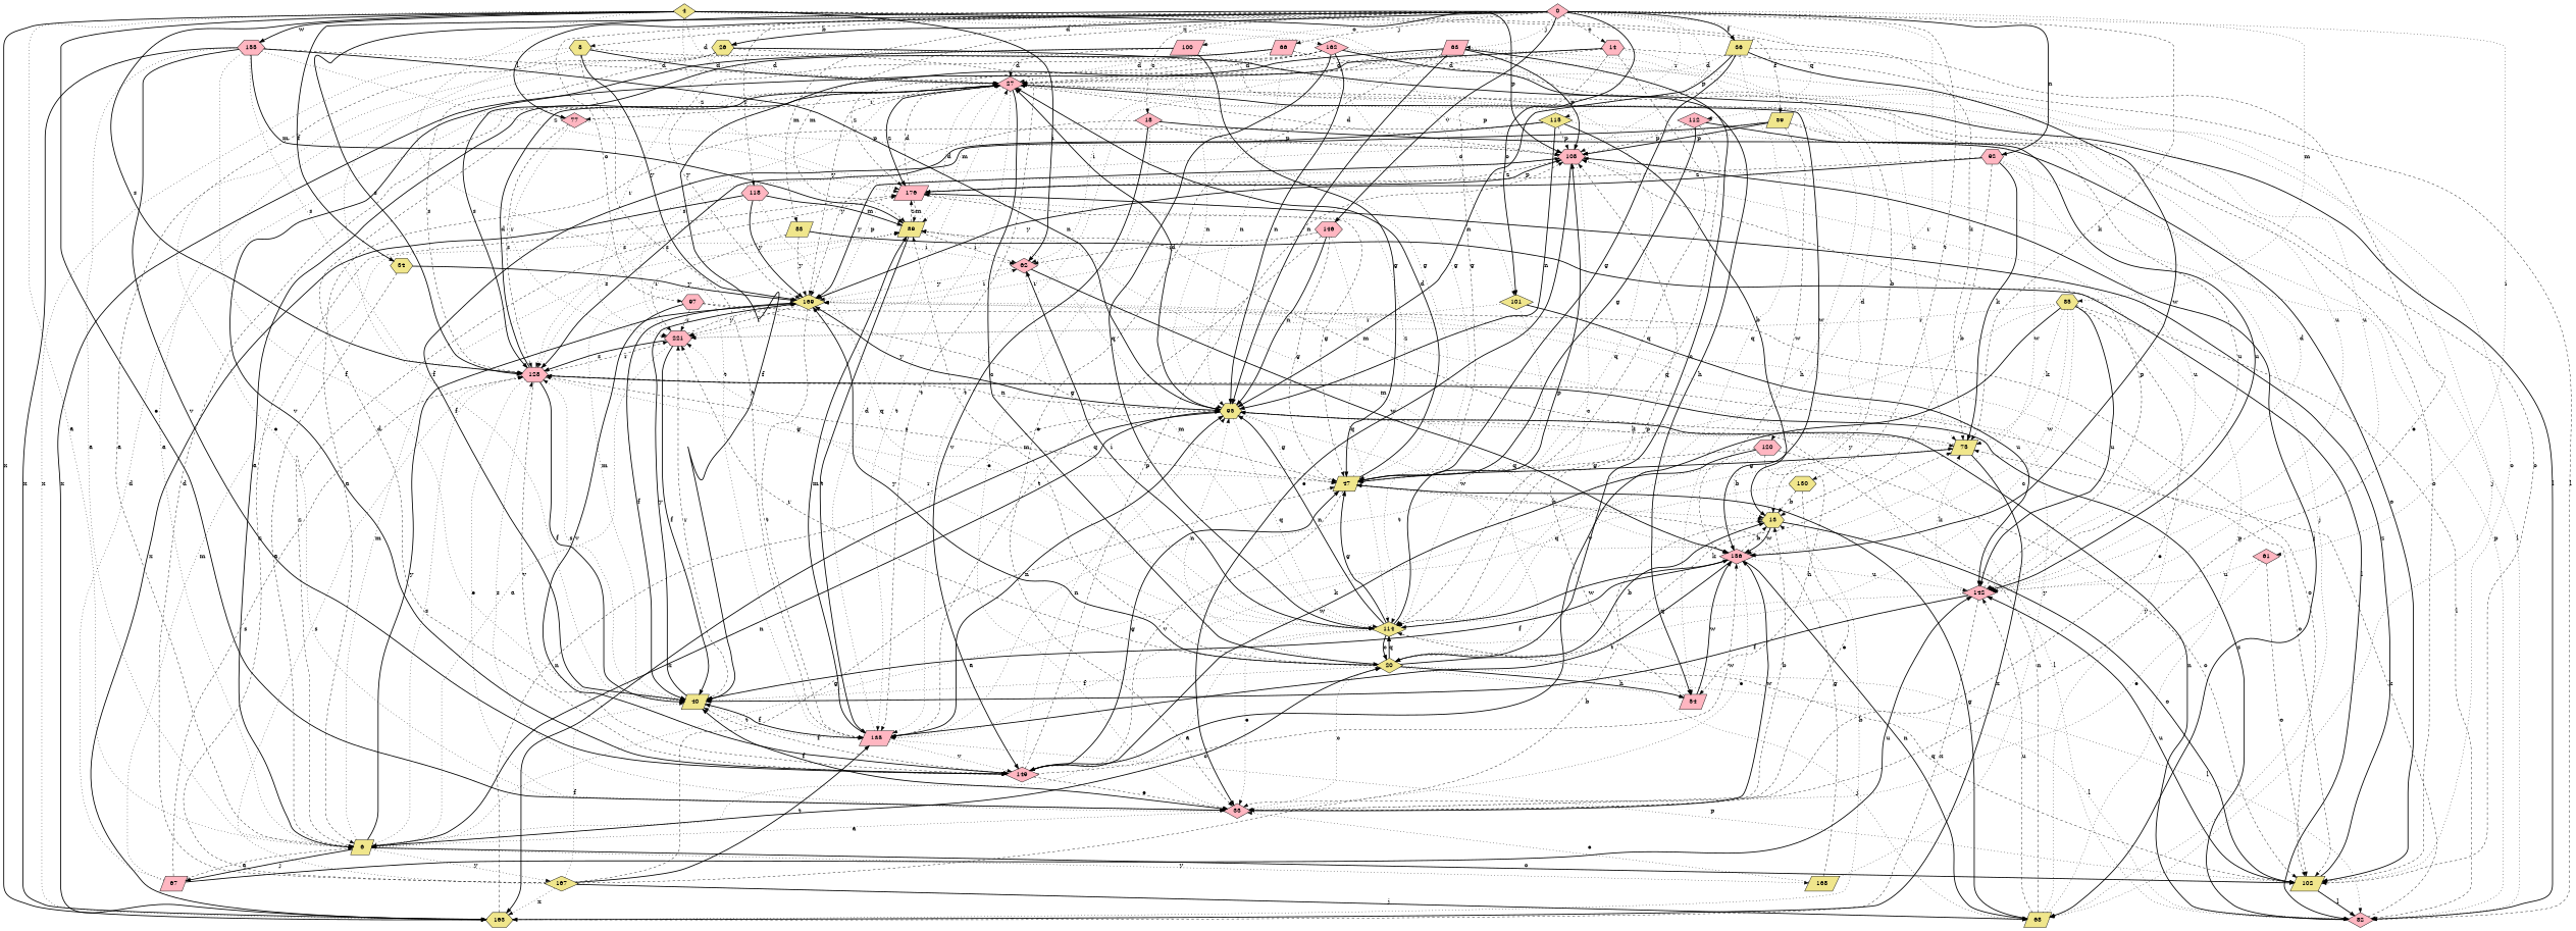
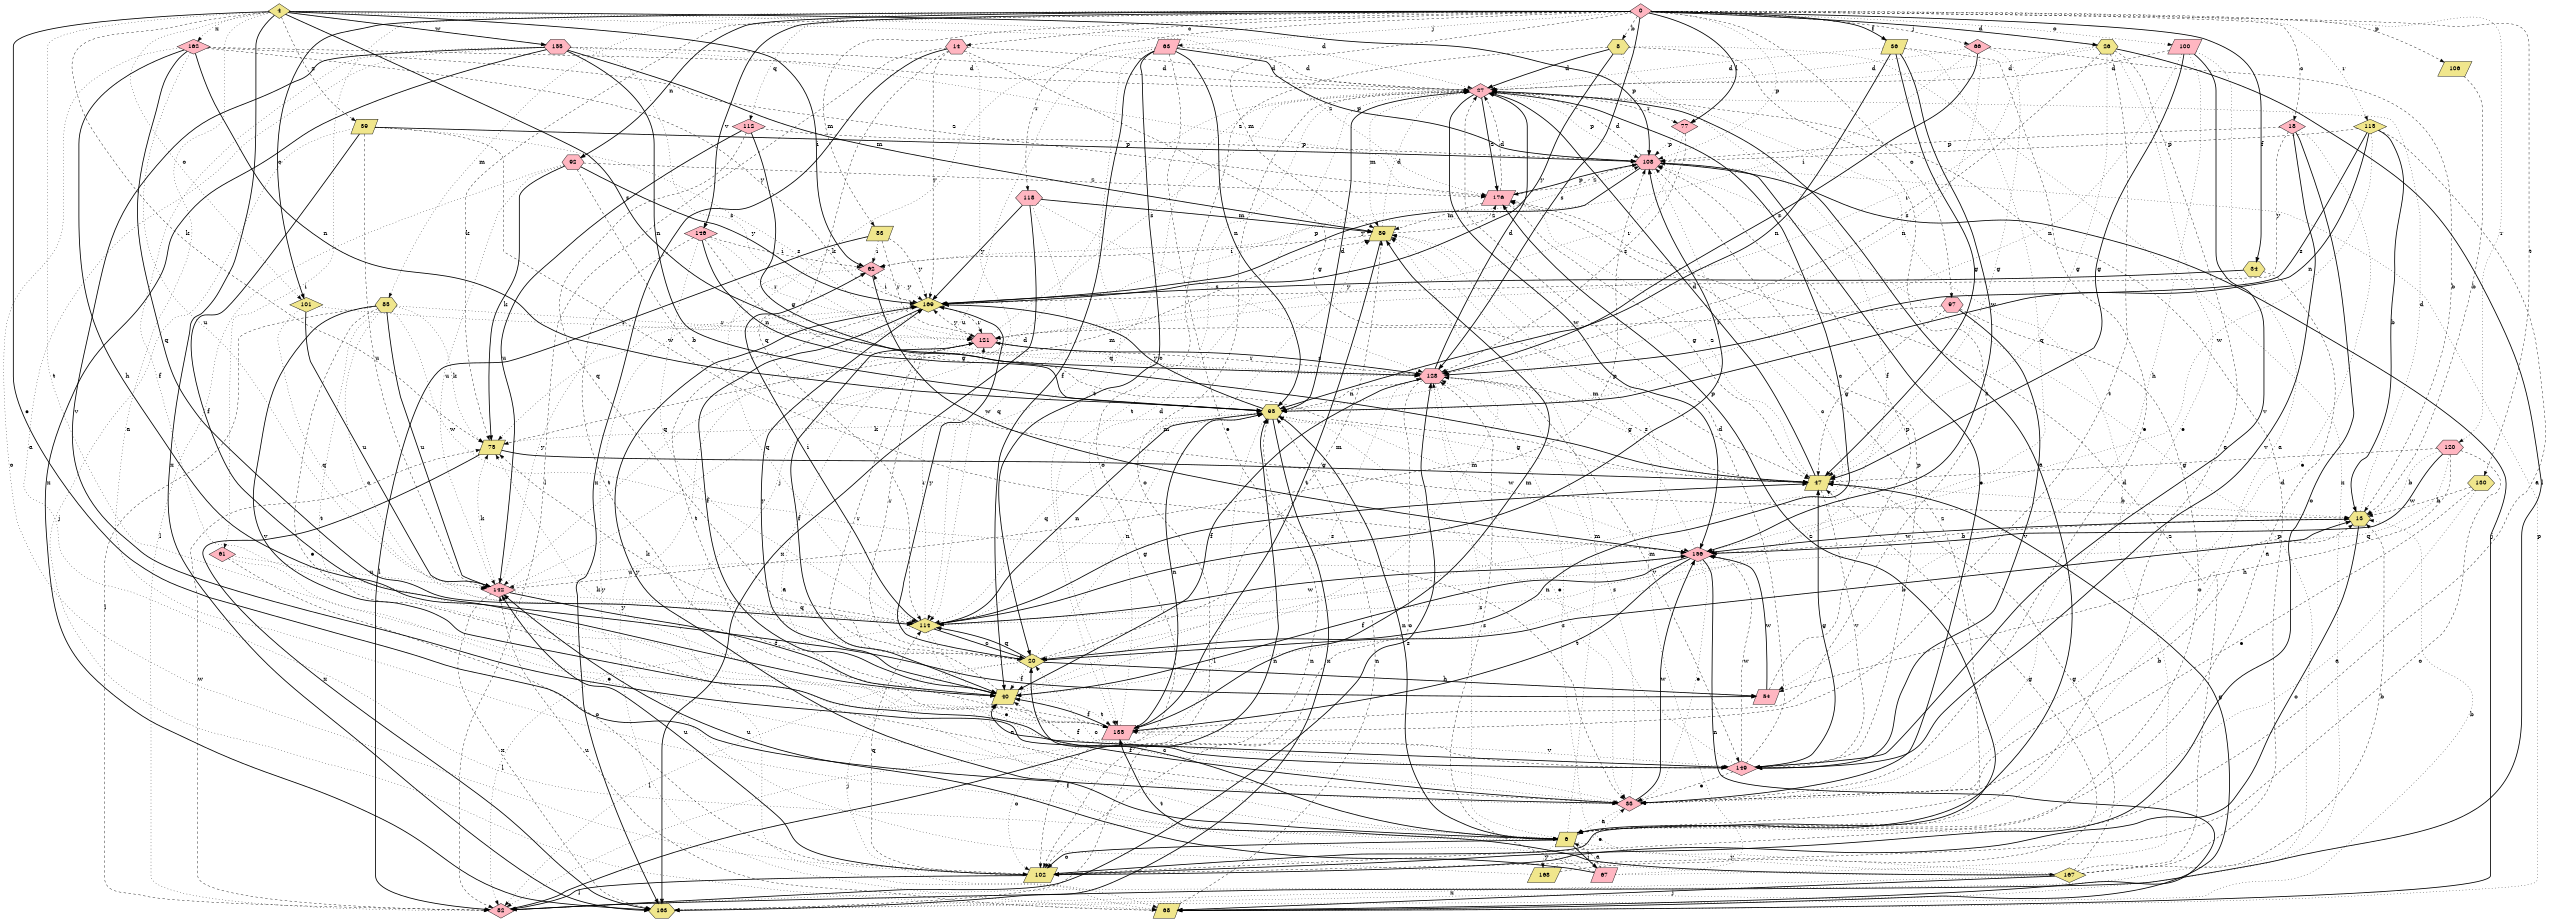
  strict digraph {
    node [fillcolor=lightpink shape=diamond style=filled]
    edge [style=dotted]
    8 [fillcolor=khaki shape=hexagon]
    0
    14 [shape=hexagon]
    18
    26 [fillcolor=khaki shape=hexagon]
    34 [fillcolor=khaki shape=hexagon]
    36 [fillcolor=khaki shape=parallelogram]
    61
    63 [shape=parallelogram]
-   66 [shape=parallelogram]
+   66
    75 [fillcolor=khaki shape=parallelogram]
    77
    83 [fillcolor=khaki shape=parallelogram]
    85 [fillcolor=khaki shape=hexagon]
    89 [fillcolor=khaki shape=parallelogram]
    92 [shape=hexagon]
    97 [shape=hexagon]
    100 [shape=parallelogram]
    101 [fillcolor=khaki]
+   106 [fillcolor=khaki shape=parallelogram]
    108 [shape=hexagon]
    112
    115 [fillcolor=khaki]
    118 [shape=hexagon]
    120 [shape=hexagon]
    128 [shape=hexagon]
    130 [fillcolor=khaki shape=hexagon]
-   146 [shape=hexagon]
+   146
    27
    135 [shape=parallelogram]
    163 [fillcolor=khaki shape=hexagon]
    102 [fillcolor=khaki shape=parallelogram]
    169 [fillcolor=khaki]
    40 [fillcolor=khaki shape=parallelogram]
    47 [fillcolor=khaki shape=parallelogram]
    68 [fillcolor=khaki shape=parallelogram]
    82
    114 [fillcolor=khaki]
    33
    149
    6 [fillcolor=khaki shape=parallelogram]
-   121 [shape=hexagon label=221]
+   121 [shape=hexagon]
    95 [fillcolor=khaki shape=hexagon]
    156
    142
    20 [fillcolor=khaki]
    62
    13 [fillcolor=khaki shape=hexagon]
    176 [shape=parallelogram]
    54 [shape=parallelogram]
    4 [fillcolor=khaki]
    39 [fillcolor=khaki shape=parallelogram]
    155 [shape=hexagon]
    162
    67 [shape=parallelogram]
    167 [fillcolor=khaki]
    168 [fillcolor=khaki shape=parallelogram]
    8 -> 27 [label=d style=bold]
    8 -> 135 [label=t style=dashed]
    8 -> 163 [label=x]
    8 -> 102 [label=o style=dashed]
    8 -> 169 [label=y style=bold]
    8 -> 40 [label=f]
    0 -> 8 [label=b style=dashed]
    0 -> 14 [label=c style=dashed]
    0 -> 18 [label=c style=dashed]
    0 -> 26 [label=d style=bold]
    0 -> 34 [label=f style=bold]
    0 -> 36 [label=f style=bold]
    0 -> 61 [label=i]
    0 -> 63 [label=j]
    0 -> 66 [label=j style=dashed]
    0 -> 75 [label=k style=dashed]
    0 -> 77 [label=l style=bold]
    0 -> 83 [label=m style=dashed]
    0 -> 85 [label=m]
    0 -> 89 [label=m style=dashed]
    0 -> 92 [label=n style=bold]
    0 -> 97 [label=o style=dashed]
    0 -> 100 [label=o]
    0 -> 101 [label=o style=bold]
+   0 -> 106 [label=p style=dashed]
    0 -> 108 [label=p]
    0 -> 112 [label=q]
    0 -> 115 [label=r]
    0 -> 118 [label=r style=dashed]
    0 -> 120 [label=r]
    0 -> 128 [label=s style=bold]
    0 -> 130 [label=t style=dashed]
    0 -> 146 [label=v style=bold]
    14 -> 27 [label=d style=dashed]
    14 -> 163 [label=x style=bold]
    14 -> 169 [label=y style=dashed]
    14 -> 47 [label=g style=dashed]
    14 -> 68 [label=j]
    14 -> 82 [label=l style=dashed]
    14 -> 114 [label=q style=dashed]
    18 -> 108 [label=p style=dashed]
    18 -> 102 [label=o style=bold]
    18 -> 169 [label=y style=dashed]
    18 -> 33 [label=e]
    18 -> 149 [label=v style=bold]
    26 -> 128 [label=s style=dashed]
    26 -> 27 [label=d]
    26 -> 135 [label=t style=dashed]
    26 -> 47 [label=g]
    26 -> 82 [label=l style=bold]
    26 -> 33 [label=e]
    26 -> 6 [label=a style=dashed]
    26 -> 121 [label=r]
    34 -> 169 [label=y style=bold]
    34 -> 6 [label=a style=dashed]
    36 -> 27 [label=d]
    36 -> 47 [label=g style=bold]
    36 -> 114 [label=q]
    36 -> 33 [label=e style=dashed]
    36 -> 95 [label=n style=bold]
    36 -> 156 [label=w style=bold]
    61 -> 102 [label=o style=dashed]
    61 -> 33 [label=e]
    61 -> 142 [label=u]
    63 -> 75 [label=k]
    63 -> 108 [label=p style=bold]
    63 -> 27 [label=d style=dashed]
    63 -> 135 [label=t]
    63 -> 40 [label=f style=bold]
    63 -> 33 [label=e style=dashed]
    63 -> 95 [label=n style=bold]
    63 -> 142 [label=u]
    63 -> 20 [label=c style=bold]
    66 -> 128 [label=s style=bold]
    66 -> 27 [label=d]
    66 -> 47 [label=g]
    66 -> 95 [label=n]
    66 -> 62 [label=i]
    66 -> 13 [label=b style=dashed]
    75 -> 89 [label=m style=dashed]
    75 -> 163 [label=x style=bold]
    75 -> 47 [label=g style=bold]
    77 -> 108 [label=p]
    77 -> 128 [label=s style=dashed]
    77 -> 121 [label=r]
    83 -> 169 [label=y style=dashed]
    83 -> 82 [label=l style=bold]
    83 -> 121 [label=r style=dashed]
    83 -> 62 [label=i]
    85 -> 75 [label=k]
    85 -> 135 [label=t]
    85 -> 82 [label=l style=dashed]
    85 -> 33 [label=e style=dashed]
    85 -> 149 [label=v style=bold]
    85 -> 121 [label=r]
    85 -> 156 [label=w]
    85 -> 142 [label=u style=bold]
    85 -> 20 [label=c]
    89 -> 27 [label=d]
    89 -> 135 [label=t style=bold]
    89 -> 62 [label=i style=dashed]
    89 -> 176 [label=z style=dashed]
    92 -> 75 [label=k style=bold]
    92 -> 169 [label=y style=bold]
    92 -> 82 [label=l]
    92 -> 142 [label=u]
    92 -> 13 [label=b style=dashed]
    92 -> 176 [label=z style=dashed]
    97 -> 102 [label=o style=dashed]
    97 -> 47 [label=g style=dashed]
    97 -> 149 [label=v style=bold]
    97 -> 121 [label=r style=dashed]
    100 -> 27 [label=d style=dashed]
    100 -> 47 [label=g style=bold]
    100 -> 149 [label=v style=bold]
    100 -> 6 [label=a]
    100 -> 95 [label=n]
    100 -> 54 [label=h]
    101 -> 114 [label=q]
    101 -> 121 [label=r]
    101 -> 142 [label=u style=bold]
+   106 -> 13 [label=b style=dashed]
    108 -> 27 [label=d style=dashed]
    108 -> 169 [label=y style=bold]
    108 -> 68 [label=j style=bold]
    108 -> 33 [label=e style=bold]
    108 -> 20 [label=c]
    108 -> 176 [label=z style=dashed]
    112 -> 108 [label=p style=dashed]
    112 -> 47 [label=g style=bold]
    112 -> 114 [label=q style=dashed]
    112 -> 142 [label=u style=bold]
    115 -> 108 [label=p style=dashed]
    115 -> 128 [label=s style=bold]
    115 -> 6 [label=a style=dashed]
    115 -> 95 [label=n style=bold]
    115 -> 156 [label=w]
    115 -> 13 [label=b style=bold]
    118 -> 89 [label=m style=bold]
    118 -> 128 [label=s]
    118 -> 163 [label=x style=bold]
    118 -> 169 [label=y style=bold]
    118 -> 114 [label=q]
    120 -> 102 [label=o style=dashed]
    120 -> 47 [label=g style=dashed]
    120 -> 114 [label=q]
-   120 -> 149 [label=w style=bold]
+   120 -> 156 [label=w style=bold]
    120 -> 13 [label=b]
    120 -> 54 [label=h style=dashed]
    128 -> 27 [label=d style=bold]
    128 -> 102 [label=o style=dashed]
    128 -> 40 [label=f style=bold]
    128 -> 47 [label=g]
    128 -> 33 [label=e]
    128 -> 149 [label=v style=dashed]
    128 -> 121 [label=r style=dashed]
    128 -> 95 [label=n style=dashed]
    130 -> 33 [label=e style=dashed]
    130 -> 6 [label=a]
    130 -> 13 [label=b style=dashed]
    146 -> 135 [label=t style=dashed]
    146 -> 47 [label=g style=dashed]
    146 -> 114 [label=q]
    146 -> 121 [label=r]
    146 -> 95 [label=n style=bold]
    146 -> 62 [label=i style=dashed]
    27 -> 77 [label=r style=dashed]
    27 -> 89 [label=m]
    27 -> 108 [label=p]
    27 -> 135 [label=t]
    27 -> 102 [label=o style=dashed]
    27 -> 114 [label=q]
    27 -> 6 [label=a style=bold]
    27 -> 156 [label=w style=bold]
    27 -> 20 [label=c style=bold]
    27 -> 176 [label=z style=bold]
    135 -> 75 [label=k]
    135 -> 89 [label=m style=bold]
    135 -> 27 [label=d]
-   135 -> 102 [label=p]
+   135 -> 102 [label=o]
    135 -> 40 [label=f style=bold]
    135 -> 149 [label=v]
    135 -> 95 [label=n style=bold]
    163 -> 95 [label=n style=dashed]
    163 -> 13 [label=b]
    102 -> 82 [label=l style=bold]
    102 -> 114 [label=q style=dashed]
    102 -> 142 [label=u style=bold]
    102 -> 176 [label=z style=bold]
    169 -> 108 [label=p]
    169 -> 135 [label=t style=dashed]
    169 -> 40 [label=f style=bold]
    169 -> 121 [label=r style=dashed]
    169 -> 62 [label=i]
    40 -> 89 [label=m]
    40 -> 128 [label=s]
    40 -> 135 [label=t]
    40 -> 169 [label=y style=bold]
    40 -> 121 [label=r style=dashed]
    47 -> 128 [label=s style=dashed]
    47 -> 27 [label=d style=bold]
    47 -> 149 [label=v style=dashed]
    47 -> 13 [label=b]
    47 -> 176 [label=z]
    68 -> 108 [label=p]
    68 -> 169 [label=y]
    68 -> 47 [label=g style=bold]
    68 -> 95 [label=n style=dashed]
    68 -> 142 [label=u style=dashed]
-   82 -> 75 [label=k style=dashed]
+   82 -> 75 [label=w style=dashed]
    82 -> 108 [label=p]
    82 -> 128 [label=s style=bold]
    82 -> 95 [label=n style=bold]
    114 -> 89 [label=m]
    114 -> 108 [label=p style=bold]
    114 -> 47 [label=g style=bold]
    114 -> 82 [label=l]
    114 -> 33 [label=e]
    114 -> 6 [label=a]
    114 -> 121 [label=r]
    114 -> 95 [label=n style=bold]
    114 -> 156 [label=w style=bold]
    114 -> 20 [label=c style=bold]
    114 -> 62 [label=i style=bold]
    33 -> 128 [label=s]
    33 -> 40 [label=f style=bold]
    33 -> 6 [label=a]
    33 -> 156 [label=w style=bold]
    33 -> 20 [label=c]
    33 -> 13 [label=b style=dashed]
    149 -> 108 [label=p style=dashed]
    149 -> 27 [label=d style=dashed]
    149 -> 40 [label=f style=dashed]
    149 -> 47 [label=g style=bold]
    149 -> 33 [label=e style=dashed]
    149 -> 95 [label=n]
    149 -> 156 [label=w style=dashed]
    6 -> 89 [label=m]
    6 -> 128 [label=s]
    6 -> 102 [label=o style=bold]
    6 -> 169 [label=y style=bold]
    6 -> 95 [label=n style=bold]
    6 -> 20 [label=c style=bold]
    6 -> 176 [label=z style=dashed]
    6 -> 67 [label=j style=bold]
    6 -> 167 [label=y]
    6 -> 168 [label=y]
    121 -> 128 [label=s style=bold]
    121 -> 27 [label=s]
    121 -> 169 [label=y style=dashed]
    121 -> 40 [label=f style=bold]
    121 -> 6 [label=a]
    95 -> 75 [label=k]
    95 -> 27 [label=d style=bold]
    95 -> 163 [label=x style=bold]
    95 -> 169 [label=y style=bold]
    95 -> 47 [label=g]
    95 -> 82 [label=l]
    95 -> 114 [label=q]
    95 -> 156 [label=w]
    156 -> 89 [label=m]
    156 -> 135 [label=t style=bold]
    156 -> 40 [label=f style=bold]
    156 -> 68 [label=n style=bold]
    156 -> 33 [label=e]
    156 -> 142 [label=u]
    156 -> 13 [label=b style=dashed]
    142 -> 75 [label=k]
    142 -> 108 [label=p style=dashed]
    142 -> 27 [label=d]
    142 -> 163 [label=x style=dashed]
    142 -> 169 [label=y]
    142 -> 40 [label=f style=bold]
    142 -> 114 [label=q]
    20 -> 75 [label=k style=dashed]
    20 -> 89 [label=m style=dashed]
    20 -> 169 [label=y style=bold]
    20 -> 40 [label=f]
    20 -> 68 [label=j]
    20 -> 82 [label=l]
    20 -> 114 [label=q style=bold]
    20 -> 121 [label=r style=dashed]
    20 -> 95 [label=n]
    20 -> 13 [label=b style=bold]
    20 -> 54 [label=h style=bold]
    62 -> 169 [label=y]
    62 -> 114 [label=q]
    62 -> 156 [label=w style=bold]
    13 -> 27 [label=d]
    13 -> 102 [label=o style=bold]
    13 -> 156 [label=w style=bold]
    176 -> 89 [label=m style=dashed]
    176 -> 108 [label=p style=bold]
    176 -> 27 [label=d style=dashed]
    176 -> 47 [label=g style=dashed]
    54 -> 108 [label=p style=dashed]
    54 -> 156 [label=w style=bold]
    4 -> 75 [label=k style=dashed]
    4 -> 101 [label=o]
    4 -> 108 [label=p style=bold]
    4 -> 128 [label=s style=bold]
    4 -> 27 [label=d]
    4 -> 135 [label=t]
    4 -> 163 [label=x style=bold]
    4 -> 33 [label=e style=bold]
    4 -> 6 [label=a]
    4 -> 62 [label=i style=bold]
    4 -> 176 [label=z]
-   4 -> 39 [label=f style=dashed]
+   4 -> 39 [label=z style=dashed]
    4 -> 155 [label=w style=bold]
    4 -> 162 [label=x]
    39 -> 108 [label=p style=bold]
    39 -> 128 [label=s]
    39 -> 40 [label=f style=bold]
    39 -> 68 [label=j]
    39 -> 156 [label=w style=dashed]
    39 -> 142 [label=u style=dashed]
    155 -> 89 [label=m style=bold]
    155 -> 128 [label=s]
    155 -> 27 [label=d style=dashed]
    155 -> 163 [label=x style=bold]
    155 -> 40 [label=f]
    155 -> 149 [label=v style=bold]
    155 -> 6 [label=a]
    155 -> 95 [label=n style=bold]
    155 -> 176 [label=z]
    162 -> 27 [label=d style=dashed]
    162 -> 102 [label=o]
    162 -> 169 [label=y style=dashed]
    162 -> 114 [label=q style=bold]
    162 -> 95 [label=n style=bold]
    162 -> 142 [label=u]
    162 -> 176 [label=z style=dashed]
    162 -> 54 [label=h style=bold]
    67 -> 89 [label=m]
    67 -> 128 [label=s style=dashed]
    67 -> 27 [label=d]
    67 -> 6 [label=a style=dashed]
    67 -> 142 [label=u style=bold]
    167 -> 128 [label=s]
    167 -> 27 [label=d style=dashed]
    167 -> 135 [label=t style=bold]
    167 -> 163 [label=x]
    167 -> 40 [label=f]
    167 -> 47 [label=g style=dashed]
    167 -> 68 [label=j style=bold]
    167 -> 13 [label=b style=dashed]
    167 -> 176 [label=z style=dashed]
    168 -> 169 [label=y]
    168 -> 47 [label=g style=dashed]
    168 -> 33 [label=e]
  }
